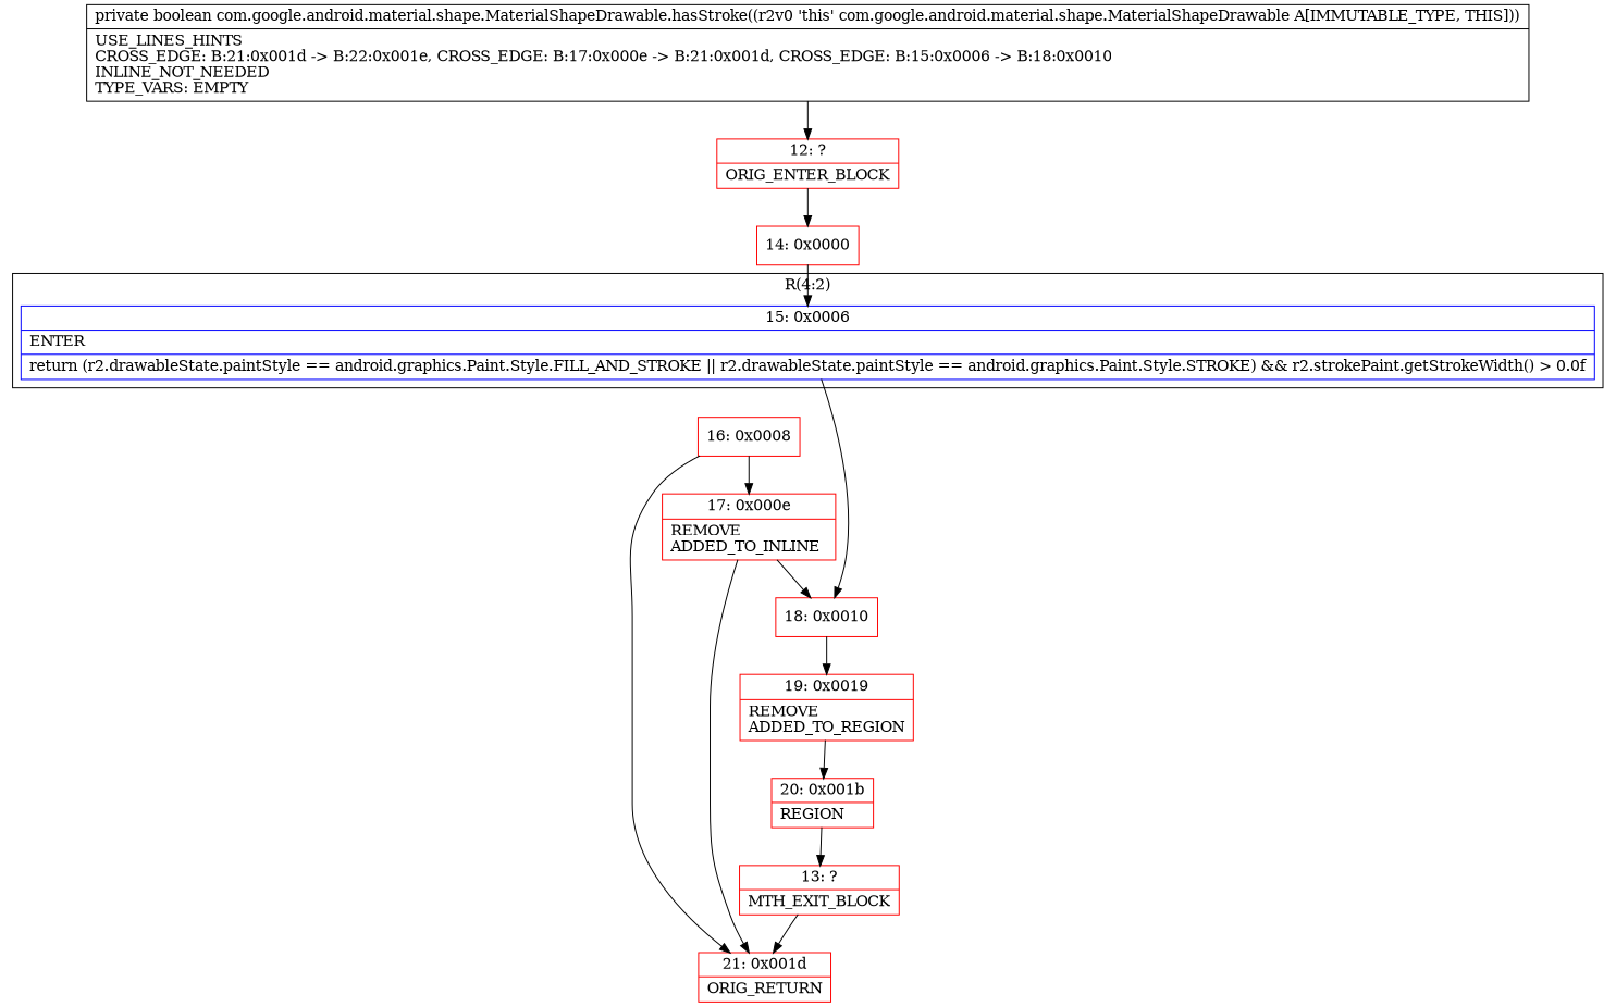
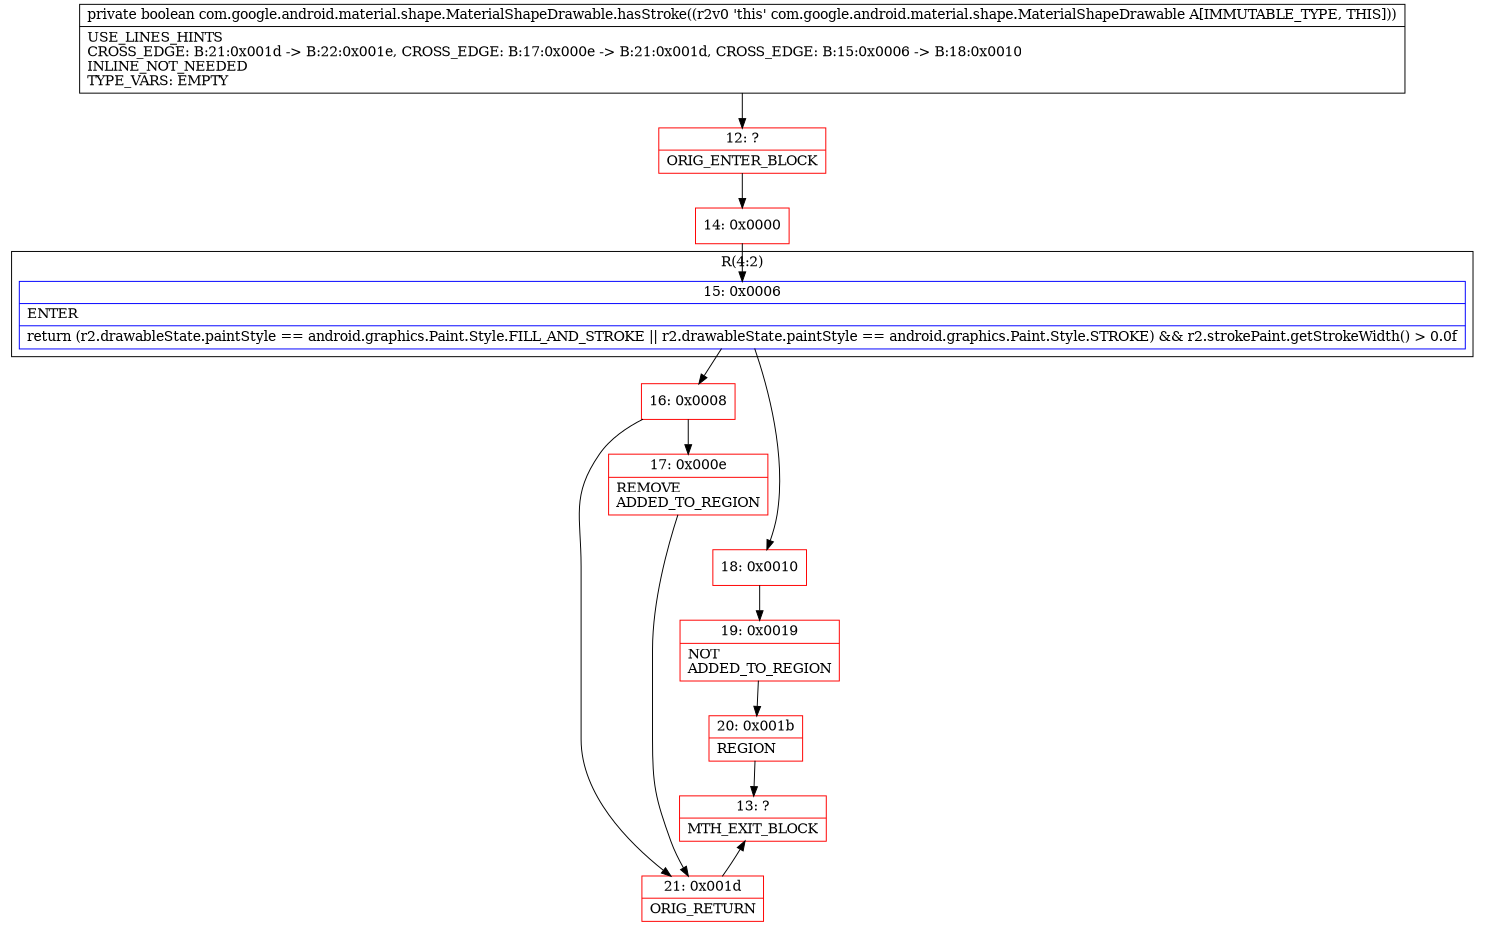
  digraph {
    node [color=red shape=record]
    n1 [color=blue label="{15\:\ 0x0006|ENTER\l|return (r2.drawableState.paintStyle == android.graphics.Paint.Style.FILL_AND_STROKE \|\| r2.drawableState.paintStyle == android.graphics.Paint.Style.STROKE) && r2.strokePaint.getStrokeWidth() \> 0.0f\l}"]
    n2 [label="{16\:\ 0x0008}"]
    n3 [label="{18\:\ 0x0010}"]
-   n4 [label="{17\:\ 0x000e|REMOVE\lADDED_TO_INLINE\l}"]
+   n4 [label="{17\:\ 0x000e|REMOVE\lADDED_TO_REGION\l}"]
    n5 [label="{21\:\ 0x001d|ORIG_RETURN\l}"]
-   n6 [label="{19\:\ 0x0019|REMOVE\lADDED_TO_REGION\l}"]
+   n6 [label="{19\:\ 0x0019|NOT\lADDED_TO_REGION\l}"]
    n7 [label="{12\:\ ?|ORIG_ENTER_BLOCK\l}"]
    n8 [label="{14\:\ 0x0000}"]
    n9 [label="{13\:\ ?|MTH_EXIT_BLOCK\l}"]
    n10 [label="{20\:\ 0x001b|REGION\l}"]
    n11 [label="{private boolean com.google.android.material.shape.MaterialShapeDrawable.hasStroke((r2v0 'this' com.google.android.material.shape.MaterialShapeDrawable A[IMMUTABLE_TYPE, THIS]))  | USE_LINES_HINTS\lCROSS_EDGE: B:21:0x001d \-\> B:22:0x001e, CROSS_EDGE: B:17:0x000e \-\> B:21:0x001d, CROSS_EDGE: B:15:0x0006 \-\> B:18:0x0010\lINLINE_NOT_NEEDED\lTYPE_VARS: EMPTY\l}" color=""]
    subgraph cluster_1 {
      label="R(4:2)"
      n1
    }
+   n1 -> n2
    n1 -> n3
    n2 -> n4
    n2 -> n5
    n3 -> n6
-   n4 -> n3
    n4 -> n5
-   n9 -> n5
+   n5 -> n9
    n6 -> n10
    n7 -> n8
    n8 -> n1
    n10 -> n9
    n11 -> n7
  }
